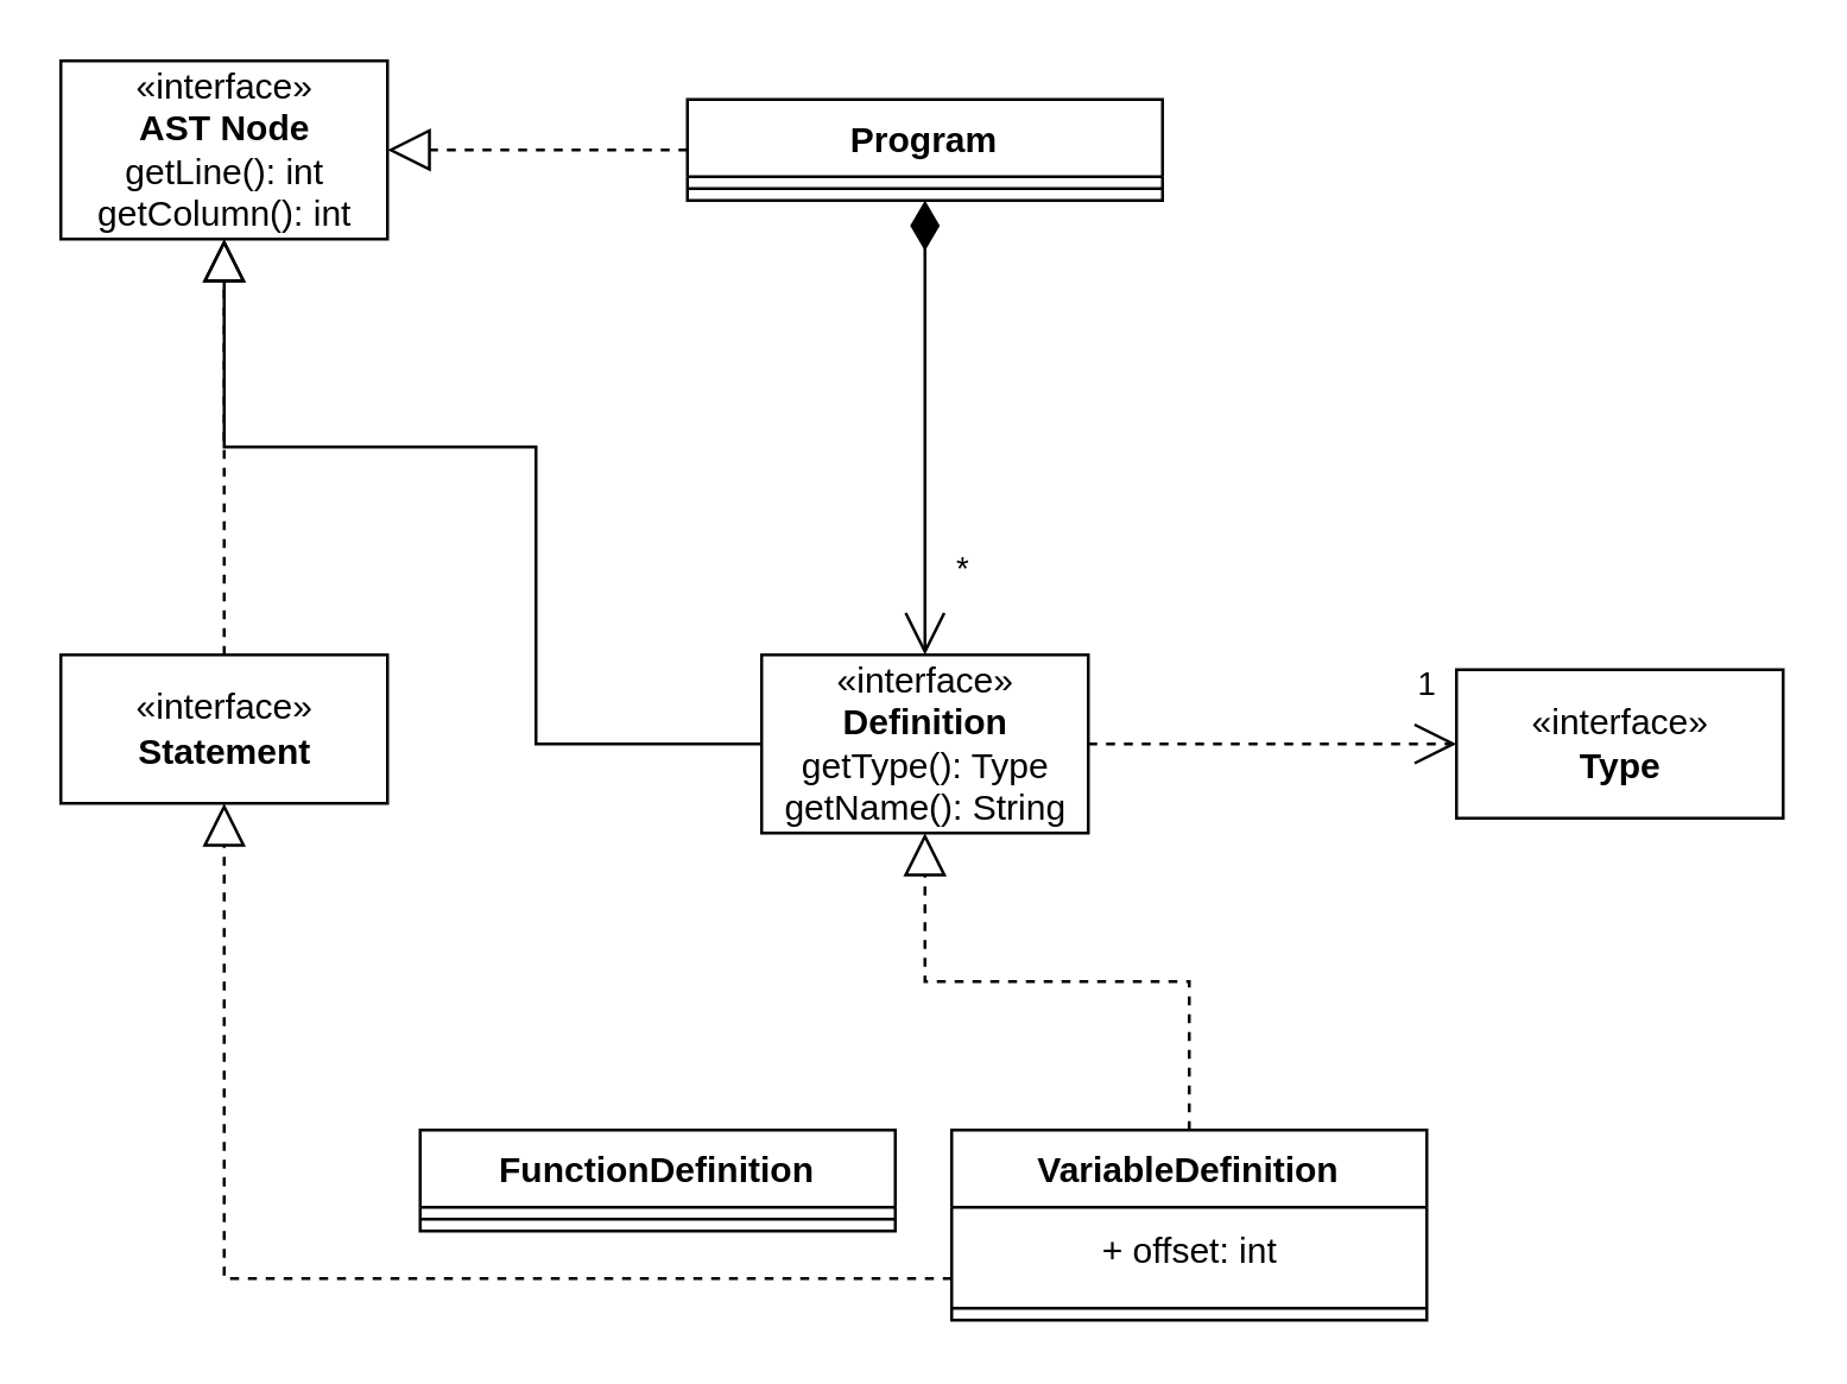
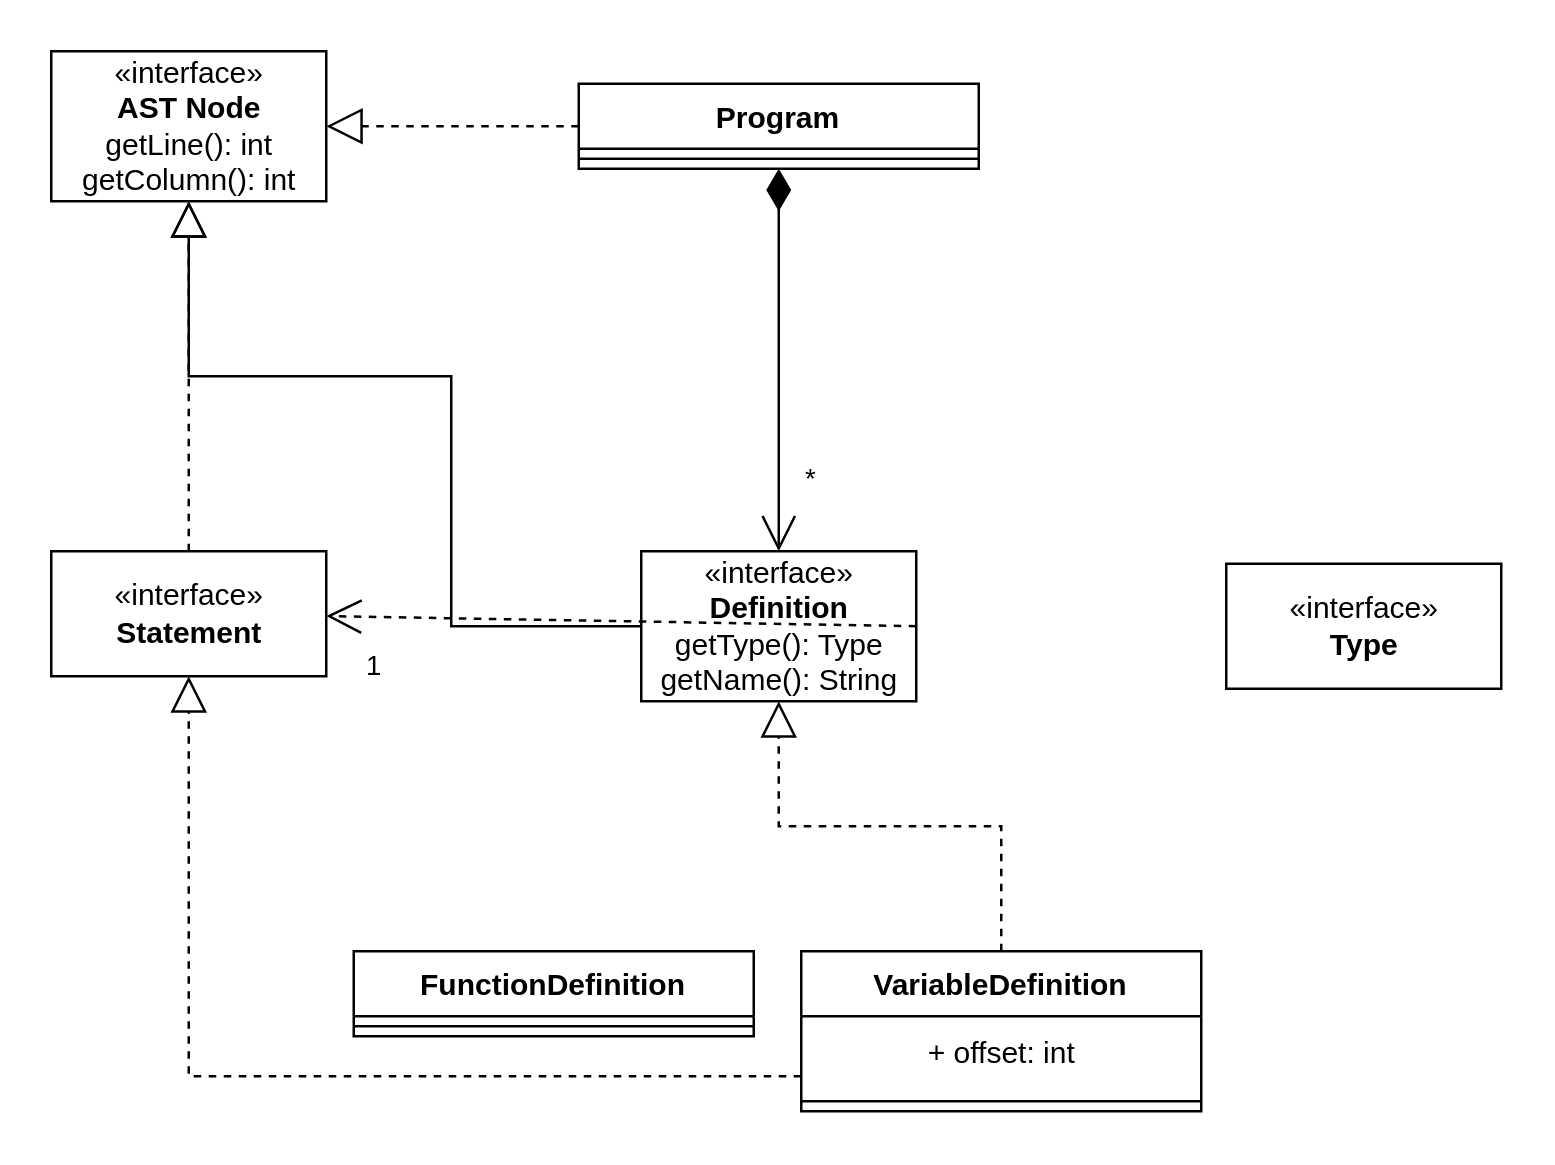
  <mxCell id="0" />
  <mxCell id="1" parent="0" />
  <mxCell id="2" value="«interface»&lt;br&gt;&lt;b&gt;Definition&lt;/b&gt;&lt;br&gt;getType(): Type&lt;br&gt;getName(): String" style="html=1;" parent="1" vertex="1"><mxGeometry x="256" y="220" width="110" height="60" as="geometry" /></mxCell>
  <mxCell id="3" value="FunctionDefinition" style="swimlane;fontStyle=1;align=center;verticalAlign=top;childLayout=stackLayout;horizontal=1;startSize=26;horizontalStack=0;resizeParent=1;resizeParentMax=0;resizeLast=0;collapsible=1;marginBottom=0;" parent="1" vertex="1"><mxGeometry x="141" y="380" width="160" height="34" as="geometry" /></mxCell>
  <mxCell id="4" value="" style="line;strokeWidth=1;fillColor=none;align=left;verticalAlign=middle;spacingTop=-1;spacingLeft=3;spacingRight=3;rotatable=0;labelPosition=right;points=[];portConstraint=eastwest;strokeColor=inherit;" parent="3" vertex="1"><mxGeometry y="26" width="160" height="8" as="geometry" /></mxCell>
  <mxCell id="5" value="VariableDefinition" style="swimlane;fontStyle=1;align=center;verticalAlign=top;childLayout=stackLayout;horizontal=1;startSize=26;horizontalStack=0;resizeParent=1;resizeParentMax=0;resizeLast=0;collapsible=1;marginBottom=0;" parent="1" vertex="1"><mxGeometry x="320" y="380" width="160" height="64" as="geometry" /></mxCell>
  <mxCell id="6" value="+ offset: int" style="text;html=1;align=center;verticalAlign=middle;resizable=0;points=[];autosize=1;strokeColor=none;fillColor=none;" parent="5" vertex="1"><mxGeometry y="26" width="160" height="30" as="geometry" /></mxCell>
  <mxCell id="7" value="" style="line;strokeWidth=1;fillColor=none;align=left;verticalAlign=middle;spacingTop=-1;spacingLeft=3;spacingRight=3;rotatable=0;labelPosition=right;points=[];portConstraint=eastwest;strokeColor=inherit;" parent="5" vertex="1"><mxGeometry y="56" width="160" height="8" as="geometry" /></mxCell>
  <mxCell id="8" value="" style="endArrow=block;dashed=1;endFill=0;endSize=12;html=1;rounded=0;strokeColor=default;entryX=0.5;entryY=1;entryDx=0;entryDy=0;exitX=0.5;exitY=0;exitDx=0;exitDy=0;" parent="1" source="5" target="2" edge="1"><mxGeometry width="160" relative="1" as="geometry"><mxPoint x="350" y="330" as="sourcePoint" /><mxPoint x="510" y="330" as="targetPoint" /><Array as="points"><mxPoint x="400" y="330" /><mxPoint x="311" y="330" /></Array></mxGeometry></mxCell>
  <mxCell id="9" value="«interface»&lt;br&gt;&lt;b&gt;Type&lt;/b&gt;" style="html=1;" parent="1" vertex="1"><mxGeometry x="490" y="225" width="110" height="50" as="geometry" /></mxCell>
- <mxCell id="10" value="1" style="endArrow=open;endSize=12;dashed=1;html=1;rounded=0;strokeColor=default;exitX=1;exitY=0.5;exitDx=0;exitDy=0;entryX=0;entryY=0.5;entryDx=0;entryDy=0;" parent="1" source="2" target="9" edge="1"><mxGeometry x="0.839" y="20" width="160" relative="1" as="geometry"><mxPoint x="400" y="300" as="sourcePoint" /><mxPoint x="560" y="300" as="targetPoint" /><mxPoint as="offset" /></mxGeometry></mxCell>
+ <mxCell id="10" value="1" style="endArrow=open;endSize=12;dashed=1;html=1;rounded=0;strokeColor=default;exitX=1;exitY=0.5;exitDx=0;exitDy=0;" parent="1" source="2" target="11" edge="1"><mxGeometry x="0.839" y="20" width="160" relative="1" as="geometry"><mxPoint x="400" y="300" as="sourcePoint" /><mxPoint x="560" y="300" as="targetPoint" /><mxPoint as="offset" /></mxGeometry></mxCell>
  <mxCell id="11" value="«interface»&lt;br&gt;&lt;b&gt;Statement&lt;/b&gt;" style="html=1;" parent="1" vertex="1"><mxGeometry x="20" y="220" width="110" height="50" as="geometry" /></mxCell>
  <mxCell id="12" value="" style="endArrow=block;dashed=1;endFill=0;endSize=12;html=1;rounded=0;strokeColor=default;entryX=0.5;entryY=1;entryDx=0;entryDy=0;" parent="1" target="11" edge="1"><mxGeometry width="160" relative="1" as="geometry"><mxPoint x="320" y="430" as="sourcePoint" /><mxPoint x="260" y="430" as="targetPoint" /><Array as="points"><mxPoint x="75" y="430" /></Array></mxGeometry></mxCell>
  <mxCell id="13" value="«interface»&lt;br&gt;&lt;b&gt;AST Node&lt;/b&gt;&lt;br&gt;getLine(): int&lt;br&gt;getColumn(): int" style="html=1;" parent="1" vertex="1"><mxGeometry x="20" y="20" width="110" height="60" as="geometry" /></mxCell>
  <mxCell id="14" value="" style="endArrow=block;dashed=1;endFill=0;endSize=12;html=1;rounded=0;strokeColor=default;entryX=0.5;entryY=1;entryDx=0;entryDy=0;exitX=0.5;exitY=0;exitDx=0;exitDy=0;" parent="1" source="11" target="13" edge="1"><mxGeometry width="160" relative="1" as="geometry"><mxPoint x="50" y="150" as="sourcePoint" /><mxPoint x="210" y="150" as="targetPoint" /></mxGeometry></mxCell>
  <mxCell id="15" value="Program" style="swimlane;fontStyle=1;align=center;verticalAlign=top;childLayout=stackLayout;horizontal=1;startSize=26;horizontalStack=0;resizeParent=1;resizeParentMax=0;resizeLast=0;collapsible=1;marginBottom=0;" parent="1" vertex="1"><mxGeometry x="231" y="33" width="160" height="34" as="geometry" /></mxCell>
  <mxCell id="16" value="" style="line;strokeWidth=1;fillColor=none;align=left;verticalAlign=middle;spacingTop=-1;spacingLeft=3;spacingRight=3;rotatable=0;labelPosition=right;points=[];portConstraint=eastwest;strokeColor=inherit;" parent="15" vertex="1"><mxGeometry y="26" width="160" height="8" as="geometry" /></mxCell>
  <mxCell id="17" value="" style="endArrow=block;dashed=0;endFill=0;endSize=12;html=1;rounded=0;entryX=0.5;entryY=1;entryDx=0;entryDy=0;exitX=0;exitY=0.5;exitDx=0;exitDy=0;" parent="1" source="2" target="13" edge="1"><mxGeometry width="160" relative="1" as="geometry"><mxPoint x="170" y="150" as="sourcePoint" /><mxPoint x="330" y="150" as="targetPoint" /><Array as="points"><mxPoint x="180" y="250" /><mxPoint x="180" y="150" /><mxPoint x="75" y="150" /></Array></mxGeometry></mxCell>
  <mxCell id="18" value="*" style="endArrow=open;html=1;endSize=12;startArrow=diamondThin;startSize=14;startFill=1;edgeStyle=orthogonalEdgeStyle;align=left;verticalAlign=bottom;rounded=0;entryX=0.5;entryY=0;entryDx=0;entryDy=0;exitX=0.5;exitY=1;exitDx=0;exitDy=0;" parent="1" source="15" target="2" edge="1"><mxGeometry x="0.739" y="9" relative="1" as="geometry"><mxPoint x="240" y="150" as="sourcePoint" /><mxPoint x="400" y="150" as="targetPoint" /><mxPoint as="offset" /></mxGeometry></mxCell>
  <mxCell id="19" value="" style="endArrow=block;dashed=1;endFill=0;endSize=12;html=1;rounded=0;entryX=1;entryY=0.5;entryDx=0;entryDy=0;exitX=0;exitY=0.5;exitDx=0;exitDy=0;" parent="1" source="15" target="13" edge="1"><mxGeometry width="160" relative="1" as="geometry"><mxPoint x="250" y="140" as="sourcePoint" /><mxPoint x="410" y="140" as="targetPoint" /></mxGeometry></mxCell>
